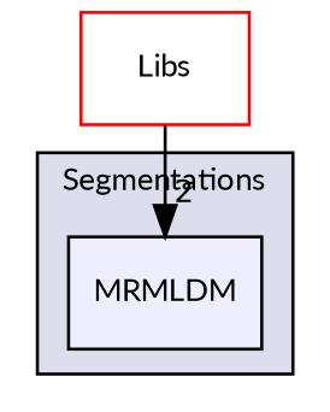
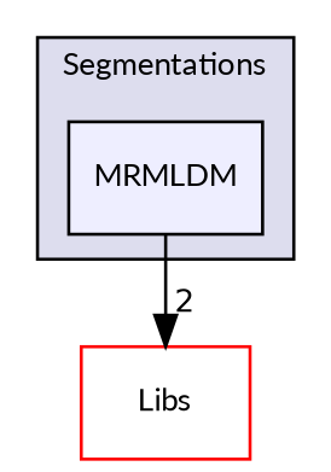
  digraph {
    compound=true
    fontname=Lato
    node [fontname=Lato fontsize=10 shape=box]
    n1 [fillcolor="#eeeeff" label=MRMLDM pencolor=black style=filled]
    n2 [color=red label=Libs]
    subgraph cluster_1 {
      bgcolor="#ddddee"
      fontsize=10
      label=Segmentations
      pencolor=black
      n1
    }
-   n2 -> n1 [headlabel=2 labeldistance=1.5 labelfontname=Helvetica labelfontsize=10 fontname=Lato]
+   n1 -> n2 [headlabel=2 labeldistance=1.5 labelfontname=Helvetica labelfontsize=10 fontname=Lato]
  }
